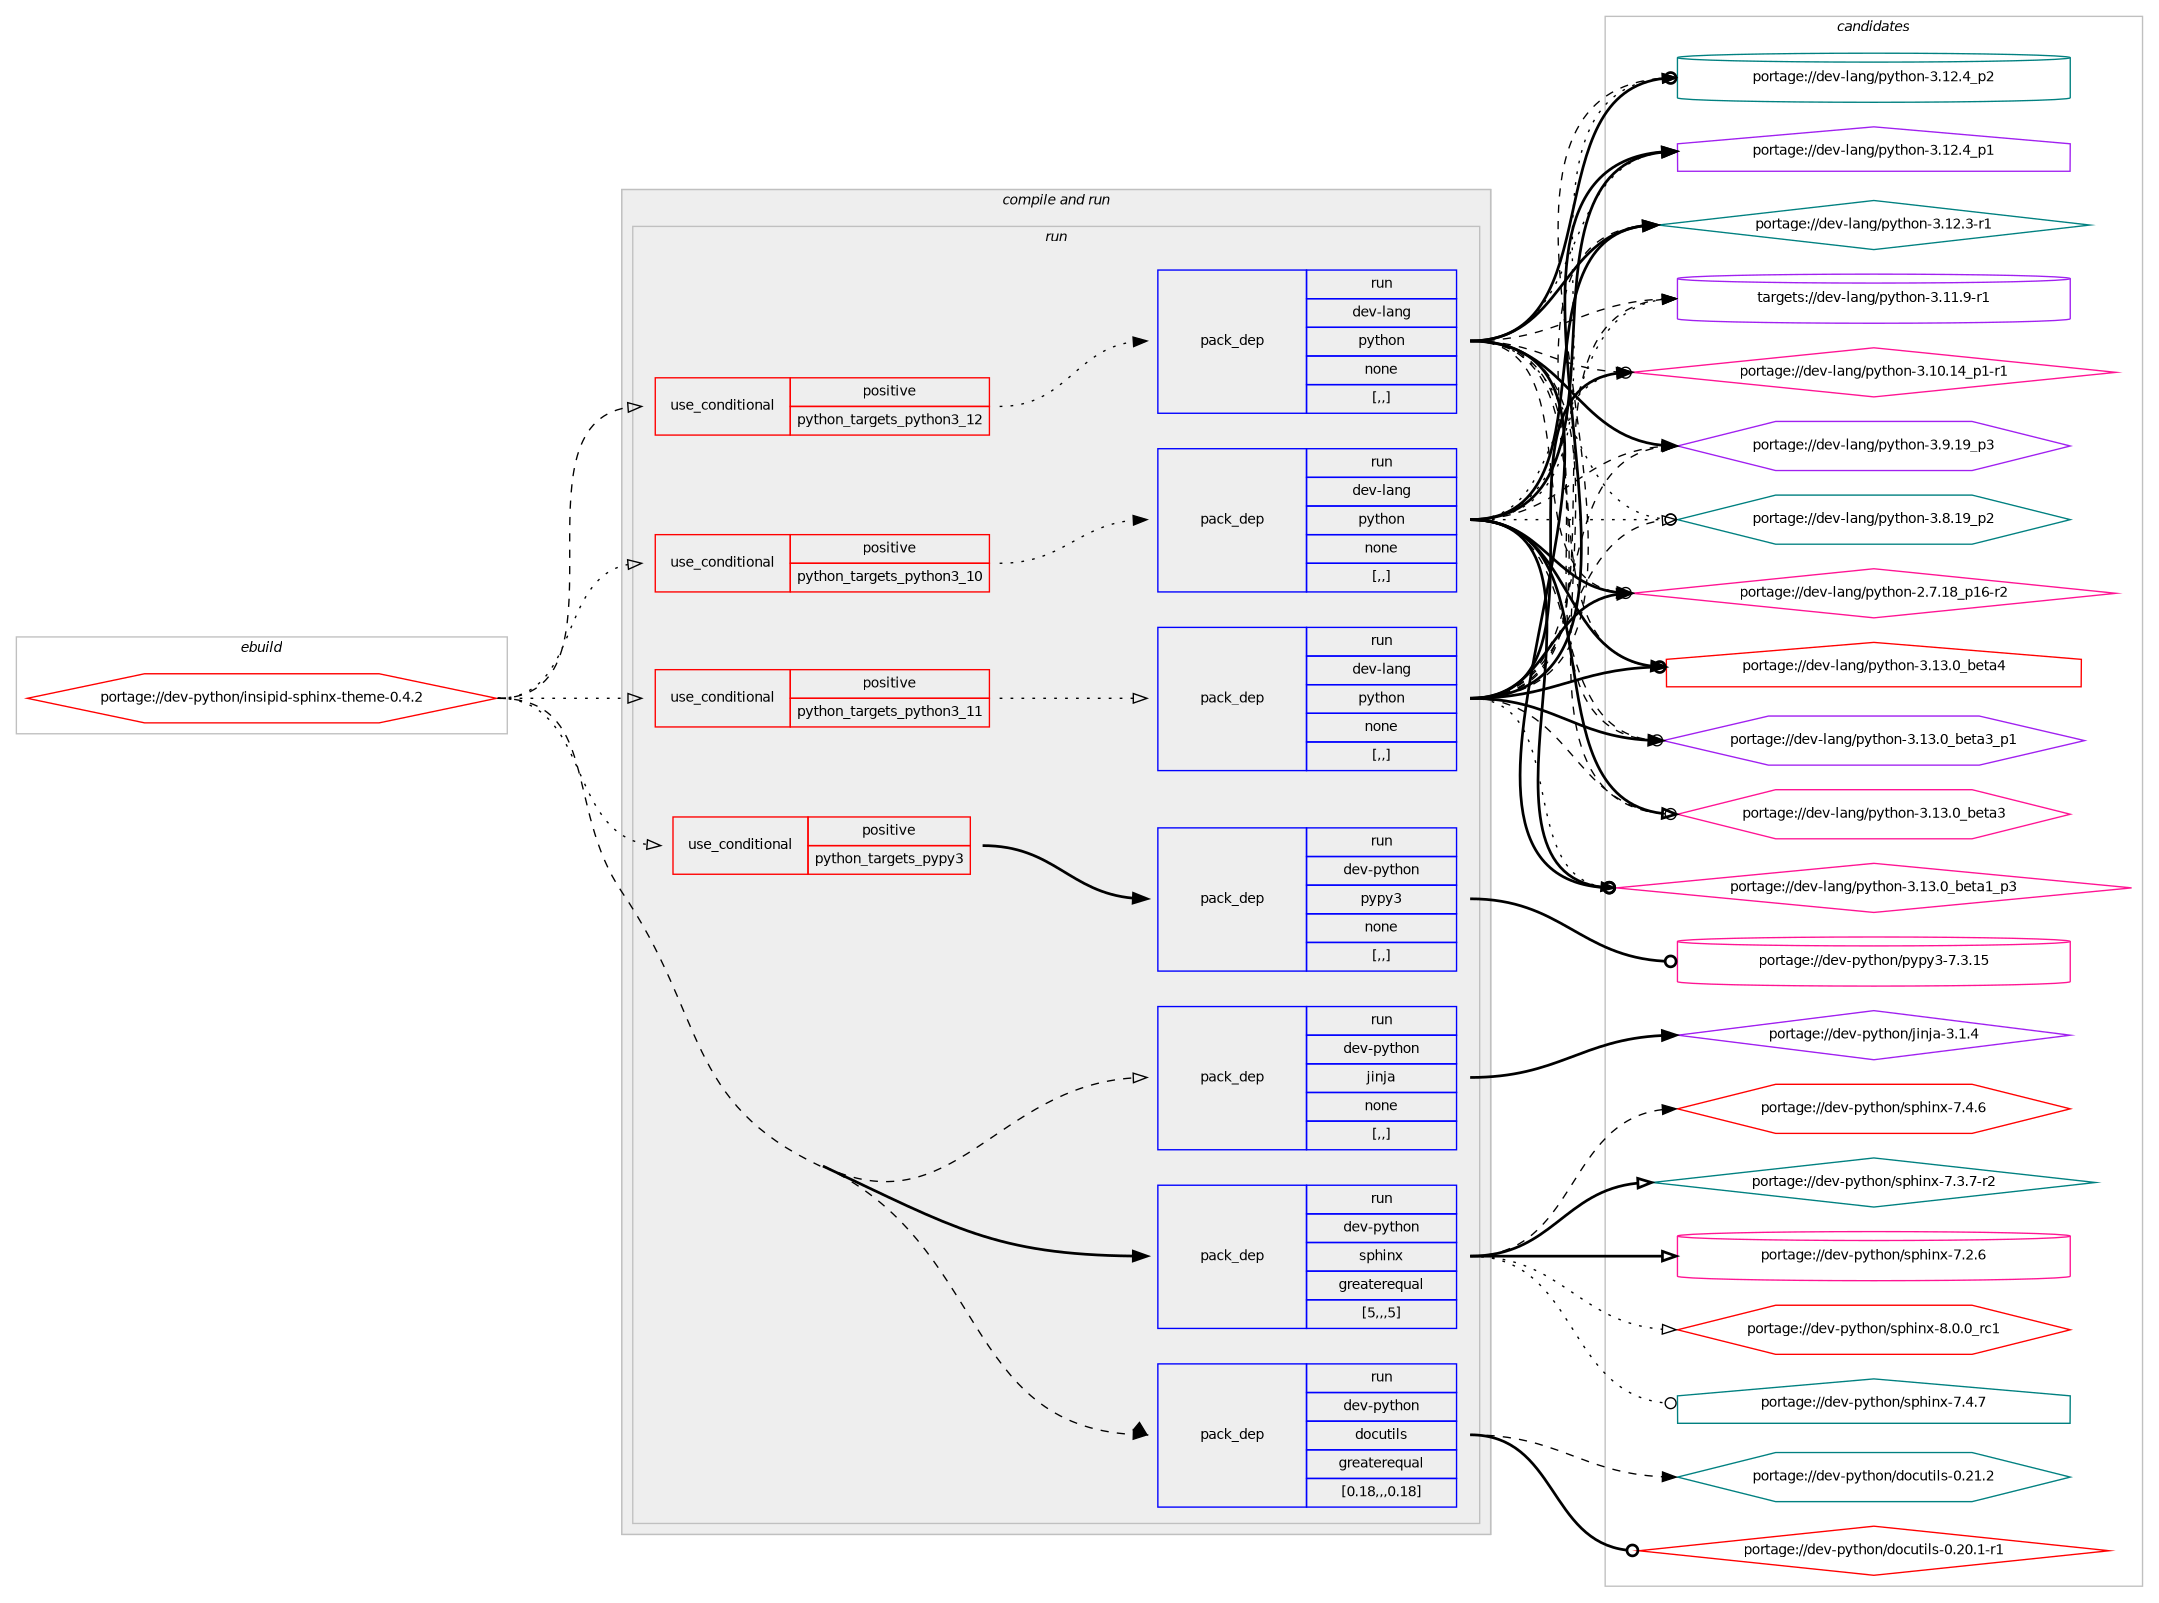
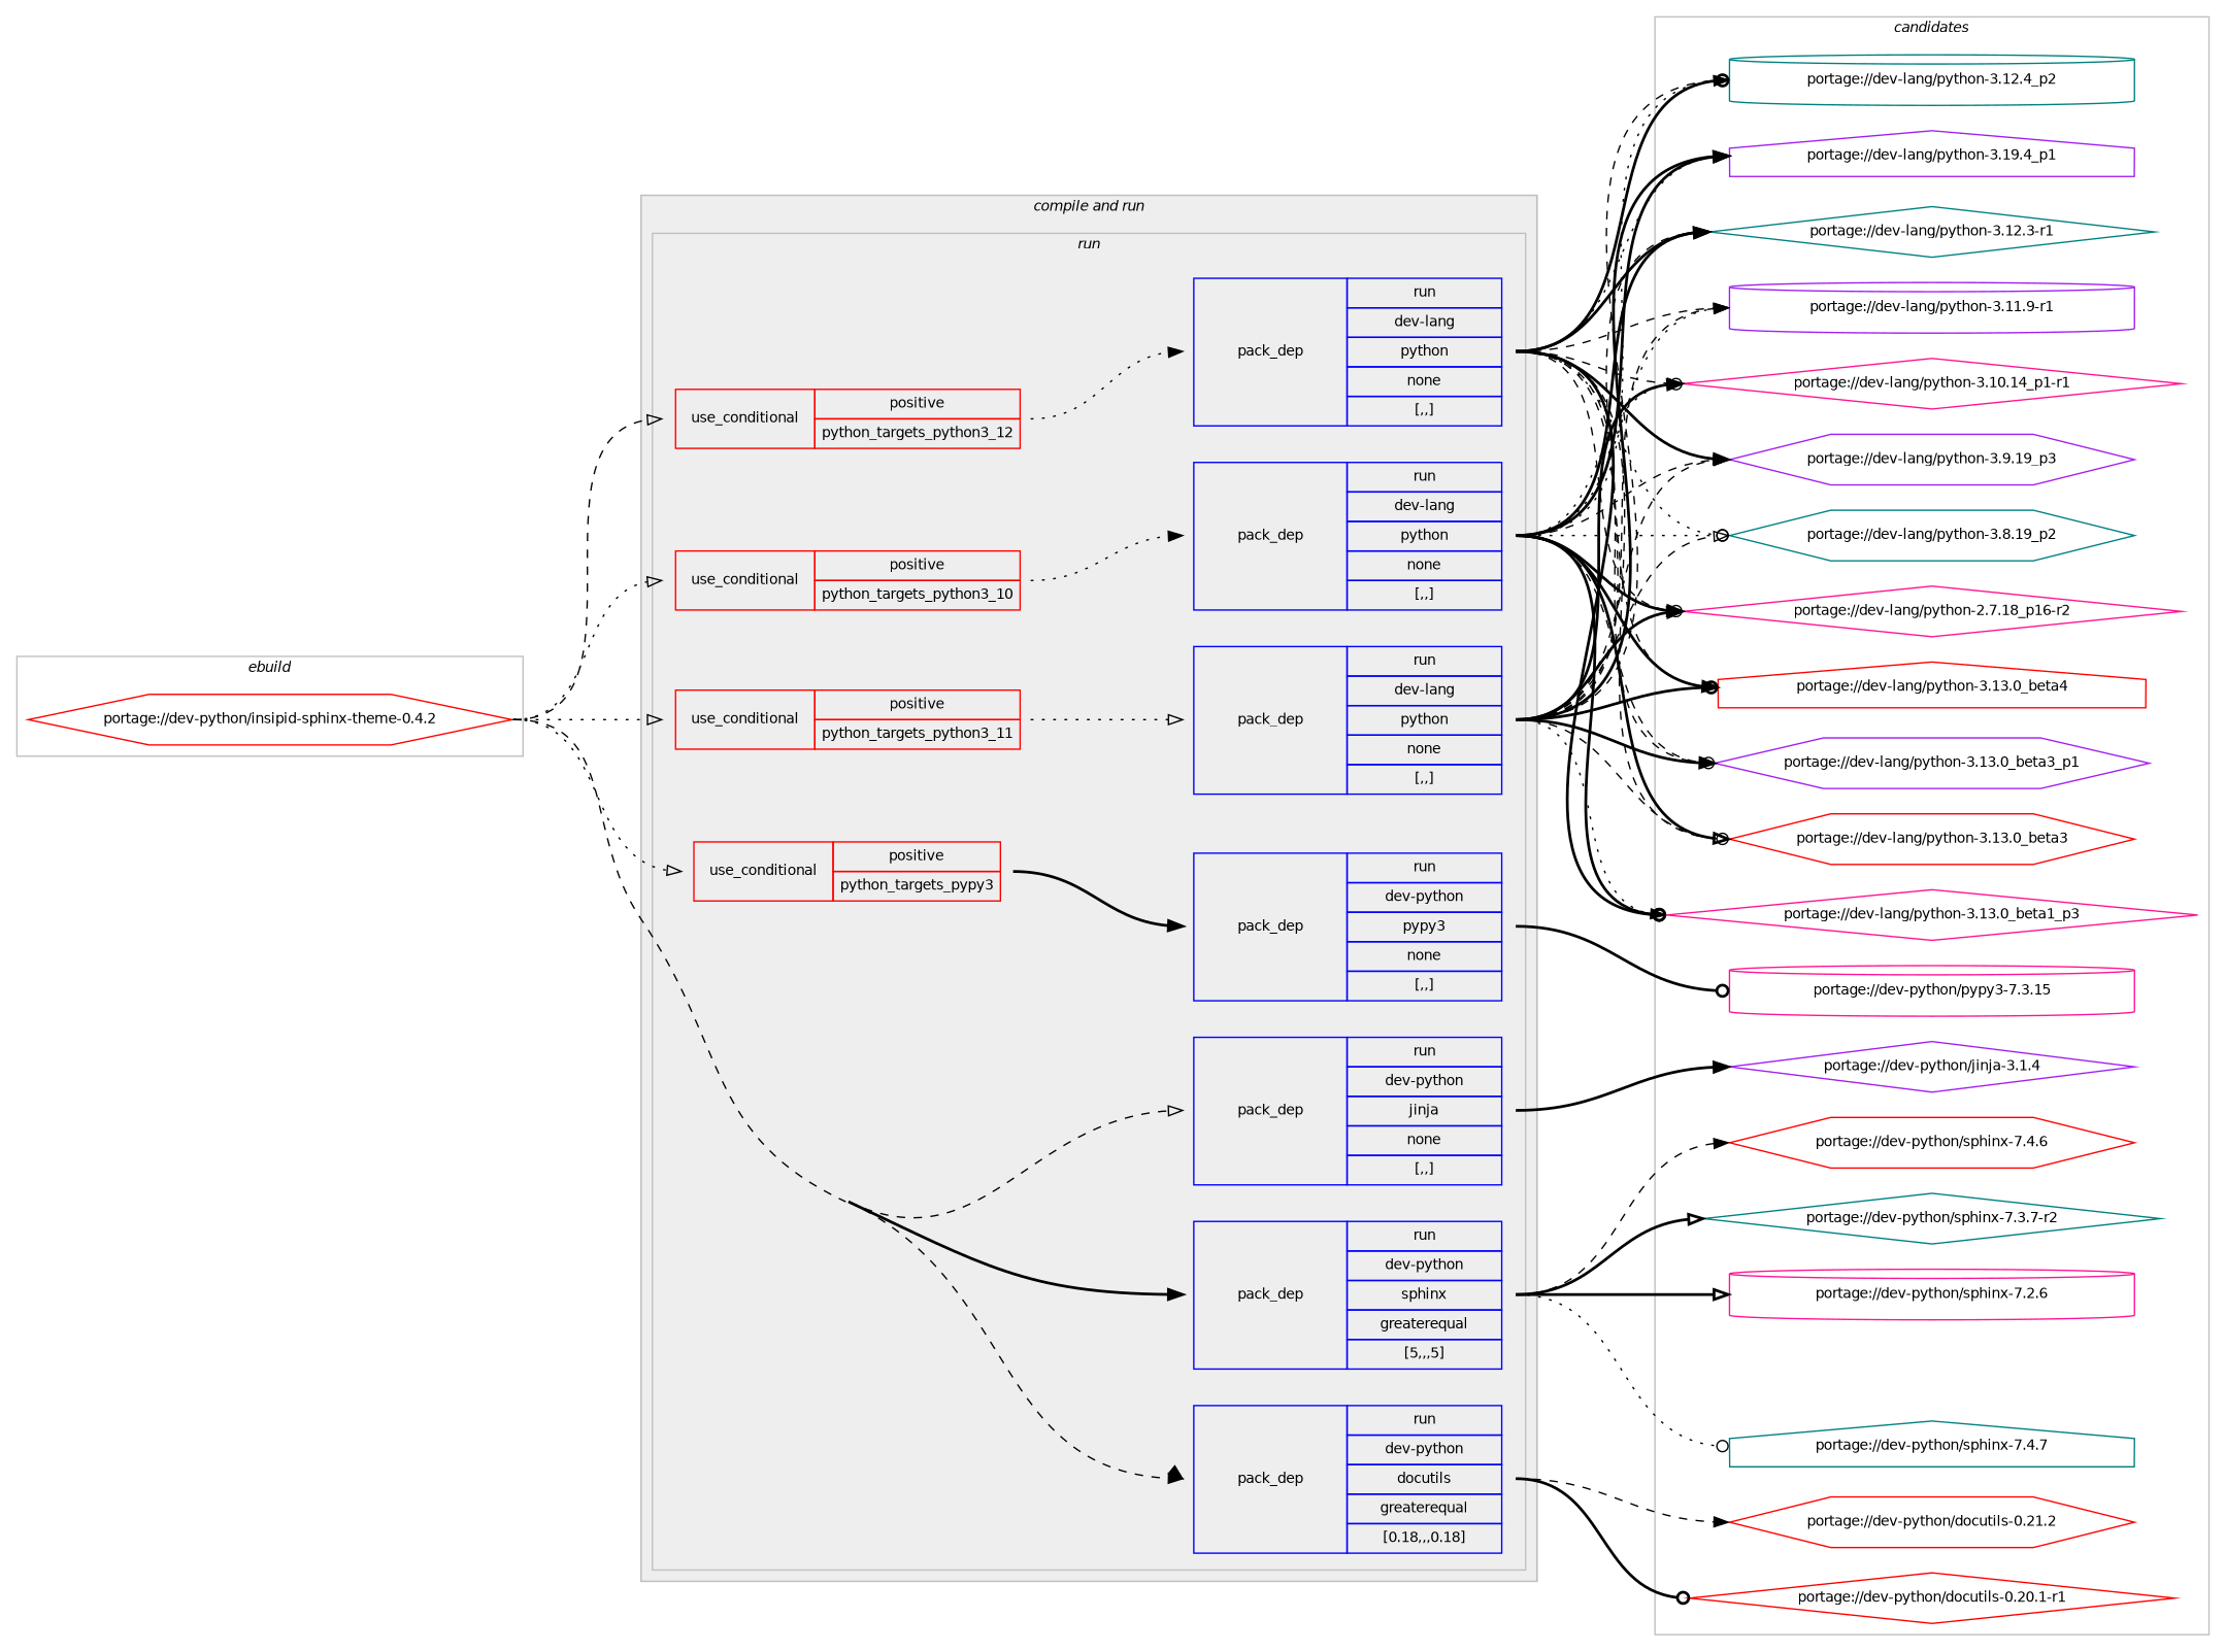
  digraph {
    compound=true
    concentrate=true
    fontname=Helvetica
    fontsize=10
    newrank=true
    rankdir=LR
    ranksep=1.5
    node [color=red fontname=Helvetica fontsize=10 shape=none]
    edge [arrowhead=normal headport=w style=bold tailport=e weight=100]
    n1 [label="portage://dev-python/insipid-sphinx-theme-0.4.2" shape=hexagon width=4]
    n2 [color=blue label=<<TABLE BORDER="0" CELLBORDER="1" CELLSPACING="0" CELLPADDING="4" WIDTH="220"><TR><TD ROWSPAN="6" CELLPADDING="30">pack_dep</TD></TR><TR><TD WIDTH="110">run</TD></TR><TR><TD>dev-python</TD></TR><TR><TD>pypy3</TD></TR><TR><TD>none</TD></TR><TR><TD>[,,]</TD></TR></TABLE>>]
    n3 [label=<<TABLE BORDER="0" CELLBORDER="1" CELLSPACING="0" CELLPADDING="4"><TR><TD ROWSPAN="3" CELLPADDING="10">use_conditional</TD></TR><TR><TD>positive</TD></TR><TR><TD>python_targets_pypy3</TD></TR></TABLE>>]
    n4 [color=blue label=<<TABLE BORDER="0" CELLBORDER="1" CELLSPACING="0" CELLPADDING="4" WIDTH="220"><TR><TD ROWSPAN="6" CELLPADDING="30">pack_dep</TD></TR><TR><TD WIDTH="110">run</TD></TR><TR><TD>dev-lang</TD></TR><TR><TD>python</TD></TR><TR><TD>none</TD></TR><TR><TD>[,,]</TD></TR></TABLE>>]
    n5 [label=<<TABLE BORDER="0" CELLBORDER="1" CELLSPACING="0" CELLPADDING="4"><TR><TD ROWSPAN="3" CELLPADDING="10">use_conditional</TD></TR><TR><TD>positive</TD></TR><TR><TD>python_targets_python3_10</TD></TR></TABLE>>]
    n6 [color=blue label=<<TABLE BORDER="0" CELLBORDER="1" CELLSPACING="0" CELLPADDING="4" WIDTH="220"><TR><TD ROWSPAN="6" CELLPADDING="30">pack_dep</TD></TR><TR><TD WIDTH="110">run</TD></TR><TR><TD>dev-lang</TD></TR><TR><TD>python</TD></TR><TR><TD>none</TD></TR><TR><TD>[,,]</TD></TR></TABLE>>]
    n7 [label=<<TABLE BORDER="0" CELLBORDER="1" CELLSPACING="0" CELLPADDING="4"><TR><TD ROWSPAN="3" CELLPADDING="10">use_conditional</TD></TR><TR><TD>positive</TD></TR><TR><TD>python_targets_python3_11</TD></TR></TABLE>>]
    n8 [color=blue label=<<TABLE BORDER="0" CELLBORDER="1" CELLSPACING="0" CELLPADDING="4" WIDTH="220"><TR><TD ROWSPAN="6" CELLPADDING="30">pack_dep</TD></TR><TR><TD WIDTH="110">run</TD></TR><TR><TD>dev-lang</TD></TR><TR><TD>python</TD></TR><TR><TD>none</TD></TR><TR><TD>[,,]</TD></TR></TABLE>>]
    n9 [label=<<TABLE BORDER="0" CELLBORDER="1" CELLSPACING="0" CELLPADDING="4"><TR><TD ROWSPAN="3" CELLPADDING="10">use_conditional</TD></TR><TR><TD>positive</TD></TR><TR><TD>python_targets_python3_12</TD></TR></TABLE>>]
    n10 [color=blue label=<<TABLE BORDER="0" CELLBORDER="1" CELLSPACING="0" CELLPADDING="4" WIDTH="220"><TR><TD ROWSPAN="6" CELLPADDING="30">pack_dep</TD></TR><TR><TD WIDTH="110">run</TD></TR><TR><TD>dev-python</TD></TR><TR><TD>docutils</TD></TR><TR><TD>greaterequal</TD></TR><TR><TD>[0.18,,,0.18]</TD></TR></TABLE>>]
    n11 [color=blue label=<<TABLE BORDER="0" CELLBORDER="1" CELLSPACING="0" CELLPADDING="4" WIDTH="220"><TR><TD ROWSPAN="6" CELLPADDING="30">pack_dep</TD></TR><TR><TD WIDTH="110">run</TD></TR><TR><TD>dev-python</TD></TR><TR><TD>jinja</TD></TR><TR><TD>none</TD></TR><TR><TD>[,,]</TD></TR></TABLE>>]
    n12 [color=blue label=<<TABLE BORDER="0" CELLBORDER="1" CELLSPACING="0" CELLPADDING="4" WIDTH="220"><TR><TD ROWSPAN="6" CELLPADDING="30">pack_dep</TD></TR><TR><TD WIDTH="110">run</TD></TR><TR><TD>dev-python</TD></TR><TR><TD>sphinx</TD></TR><TR><TD>greaterequal</TD></TR><TR><TD>[5,,,5]</TD></TR></TABLE>>]
    n13 [color=deeppink label="portage://dev-python/pypy3-7.3.15" shape=cylinder width=4]
    n14 [label="portage://dev-lang/python-3.13.0_beta4" shape=house width=4]
    n15 [color=purple label="portage://dev-lang/python-3.13.0_beta3_p1" shape=hexagon width=4]
-   n16 [color=deeppink label="portage://dev-lang/python-3.13.0_beta3" shape=hexagon width=4]
+   n16 [label="portage://dev-lang/python-3.13.0_beta3" shape=hexagon width=4]
    n17 [color=deeppink label="portage://dev-lang/python-3.13.0_beta1_p3" shape=diamond width=4]
    n18 [color=teal label="portage://dev-lang/python-3.12.4_p2" shape=cylinder width=4]
-   n19 [color=purple label="portage://dev-lang/python-3.12.4_p1" shape=house width=4]
+   n19 [color=purple label="portage://dev-lang/python-3.19.4_p1" shape=house width=4]
    n20 [color=teal label="portage://dev-lang/python-3.12.3-r1" shape=diamond width=4]
-   n21 [color=purple label="targets://dev-lang/python-3.11.9-r1" shape=cylinder width=4]
+   n21 [color=purple label="portage://dev-lang/python-3.11.9-r1" shape=cylinder width=4]
    n22 [color=deeppink label="portage://dev-lang/python-3.10.14_p1-r1" shape=diamond width=4]
    n23 [color=purple label="portage://dev-lang/python-3.9.19_p3" shape=hexagon width=4]
    n24 [color=teal label="portage://dev-lang/python-3.8.19_p2" shape=hexagon width=4]
    n25 [color=deeppink label="portage://dev-lang/python-2.7.18_p16-r2" shape=diamond width=4]
-   n26 [color=teal label="portage://dev-python/docutils-0.21.2" shape=hexagon width=4]
+   n26 [label="portage://dev-python/docutils-0.21.2" shape=hexagon width=4]
    n27 [label="portage://dev-python/docutils-0.20.1-r1" shape=diamond width=4]
    n28 [color=purple label="portage://dev-python/jinja-3.1.4" shape=diamond width=4]
-   n29 [label="portage://dev-python/sphinx-8.0.0_rc1" shape=hexagon width=4]
    n30 [color=teal label="portage://dev-python/sphinx-7.4.7" shape=house width=4]
    n31 [label="portage://dev-python/sphinx-7.4.6" shape=hexagon width=4]
    n32 [color=teal label="portage://dev-python/sphinx-7.3.7-r2" shape=diamond width=4]
    n33 [color=deeppink label="portage://dev-python/sphinx-7.2.6" shape=cylinder width=4]
    subgraph cluster_1 {
      color=gray
      label=<<i>ebuild</i>>
      n1
    }
    subgraph cluster_2 {
      color=gray
      label=<<i>dependencies</i>>
      subgraph cluster_3 {
        color=gray
        fillcolor="#eeeeee"
        label=<<i>compile</i>>
        style=filled
      }
      subgraph cluster_4 {
        color=gray
        fillcolor="#eeeeee"
        label=<<i>compile and run</i>>
        style=filled
      }
      subgraph cluster_5 {
        color=gray
        fillcolor="#eeeeee"
        label=<<i>run</i>>
        style=filled
        subgraph sub_6 {
          color=gray
          fillcolor="#eeeeee"
          label=<<i>run</i>>
          style=filled
          n3
          subgraph sub_7 {
            color=gray
            fillcolor="#eeeeee"
            label=<<i>run</i>>
            style=filled
            n2
          }
        }
        subgraph sub_8 {
          color=gray
          fillcolor="#eeeeee"
          label=<<i>run</i>>
          style=filled
          n5
          subgraph sub_9 {
            color=gray
            fillcolor="#eeeeee"
            label=<<i>run</i>>
            style=filled
            n4
          }
        }
        subgraph sub_10 {
          color=gray
          fillcolor="#eeeeee"
          label=<<i>run</i>>
          style=filled
          n7
          subgraph sub_11 {
            color=gray
            fillcolor="#eeeeee"
            label=<<i>run</i>>
            style=filled
            n6
          }
        }
        subgraph sub_12 {
          color=gray
          fillcolor="#eeeeee"
          label=<<i>run</i>>
          style=filled
          n9
          subgraph sub_13 {
            color=gray
            fillcolor="#eeeeee"
            label=<<i>run</i>>
            style=filled
            n8
          }
        }
        subgraph sub_14 {
          color=gray
          fillcolor="#eeeeee"
          label=<<i>run</i>>
          style=filled
          n10
        }
        subgraph sub_15 {
          color=gray
          fillcolor="#eeeeee"
          label=<<i>run</i>>
          style=filled
          n11
        }
        subgraph sub_16 {
          color=gray
          fillcolor="#eeeeee"
          label=<<i>run</i>>
          style=filled
          n12
        }
      }
    }
    subgraph cluster_17 {
      color=gray
      label=<<i>candidates</i>>
      rank=same
      subgraph sub_18 {
        color=black
        label=<<i>candidates</i>>
        nodesep=1
        rank=same
        n13
      }
      subgraph sub_19 {
        color=black
        label=<<i>candidates</i>>
        nodesep=1
        rank=same
        n14
        n15
        n16
        n17
        n18
        n19
        n20
        n21
        n22
        n23
        n24
        n25
      }
      subgraph sub_20 {
        color=black
        label=<<i>candidates</i>>
        nodesep=1
        rank=same
        n14
        n15
        n16
        n17
        n18
        n19
        n20
        n21
        n22
        n23
        n24
        n25
      }
      subgraph sub_21 {
        color=black
        label=<<i>candidates</i>>
        nodesep=1
        rank=same
        n14
        n15
        n16
        n17
        n18
        n19
        n20
        n21
        n22
        n23
        n24
        n25
      }
      subgraph sub_22 {
        color=black
        label=<<i>candidates</i>>
        nodesep=1
        rank=same
        n26
        n27
      }
      subgraph sub_23 {
        color=black
        label=<<i>candidates</i>>
        nodesep=1
        rank=same
        n28
      }
      subgraph sub_24 {
        color=black
        label=<<i>candidates</i>>
        nodesep=1
        rank=same
-       n29
        n30
        n31
        n32
        n33
      }
    }
    n1 -> n3 [arrowhead=onormal style=dotted weight=20]
    n1 -> n5 [arrowhead=onormal style=dotted weight=20]
    n1 -> n7 [arrowhead=onormal style=dotted weight=20]
    n1 -> n9 [arrowhead=onormal style=dashed weight=20]
    n1 -> n10 [style=dashed weight=20]
    n1 -> n11 [arrowhead=onormal style=dashed weight=20]
    n1 -> n12 [weight=20]
    n2 -> n13 [arrowhead=odot]
    n3 -> n2 [weight=20]
    n4 -> n14
    n4 -> n15 [arrowhead=onormal style=dashed]
    n4 -> n16 [arrowhead=onormal]
    n4 -> n17 [arrowhead=odot]
    n4 -> n18 [style=dotted]
    n4 -> n19
    n4 -> n20
    n4 -> n21 [arrowhead=onormal style=dotted]
    n4 -> n22 [arrowhead=odot style=dotted]
    n4 -> n23 [style=dashed]
    n4 -> n24 [arrowhead=odot style=dotted]
    n4 -> n25
    n5 -> n4 [style=dotted weight=20]
    n6 -> n14 [arrowhead=odot]
    n6 -> n15
    n6 -> n16 [arrowhead=odot style=dashed]
    n6 -> n17 [style=dotted]
    n6 -> n18 [arrowhead=onormal style=dashed]
    n6 -> n19
    n6 -> n20 [style=dashed]
    n6 -> n21 [style=dashed]
    n6 -> n22
    n6 -> n23 [style=dashed]
    n6 -> n24 [arrowhead=onormal style=dashed]
    n6 -> n25
    n7 -> n6 [arrowhead=onormal style=dotted weight=20]
    n8 -> n14 [arrowhead=onormal style=dashed]
    n8 -> n15 [arrowhead=odot style=dashed]
    n8 -> n16 [arrowhead=onormal style=dashed]
    n8 -> n17 [arrowhead=odot]
    n8 -> n18 [arrowhead=odot]
    n8 -> n19 [style=dotted]
    n8 -> n20 [arrowhead=onormal]
    n8 -> n21 [style=dashed]
    n8 -> n22 [style=dashed]
    n8 -> n23 [arrowhead=onormal]
    n8 -> n24 [arrowhead=odot style=dotted]
    n8 -> n25 [arrowhead=odot style=dashed]
    n9 -> n8 [style=dotted weight=20]
    n10 -> n26 [style=dashed]
    n10 -> n27 [arrowhead=odot]
    n11 -> n28
-   n12 -> n29 [arrowhead=onormal style=dotted]
    n12 -> n30 [arrowhead=odot style=dotted]
    n12 -> n31 [style=dashed]
    n12 -> n32 [arrowhead=onormal]
    n12 -> n33 [arrowhead=onormal]
  }
